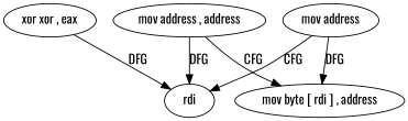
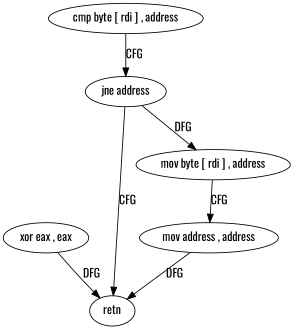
  digraph {
    fontname=Oswald
    node [fontname=Oswald]
    edge [fontname=Oswald]
-   n1 [label="xor xor , eax"]
-   n2 [label=rdi]
-   n4 [label="mov address"]
+   n1 [label="xor eax , eax"]
+   n2 [label=retn]
+   n3 [label="cmp byte [ rdi ] , address"]
+   n4 [label="jne address"]
    n5 [label="mov byte [ rdi ] , address"]
    n6 [label="mov address , address"]
    n1 -> n2 [label=DFG]
+   n3 -> n4 [label=CFG]
    n4 -> n2 [label=CFG]
    n4 -> n5 [label=DFG]
-   n6 -> n5 [label=CFG]
+   n5 -> n6 [label=CFG]
    n6 -> n2 [label=DFG]
  }
